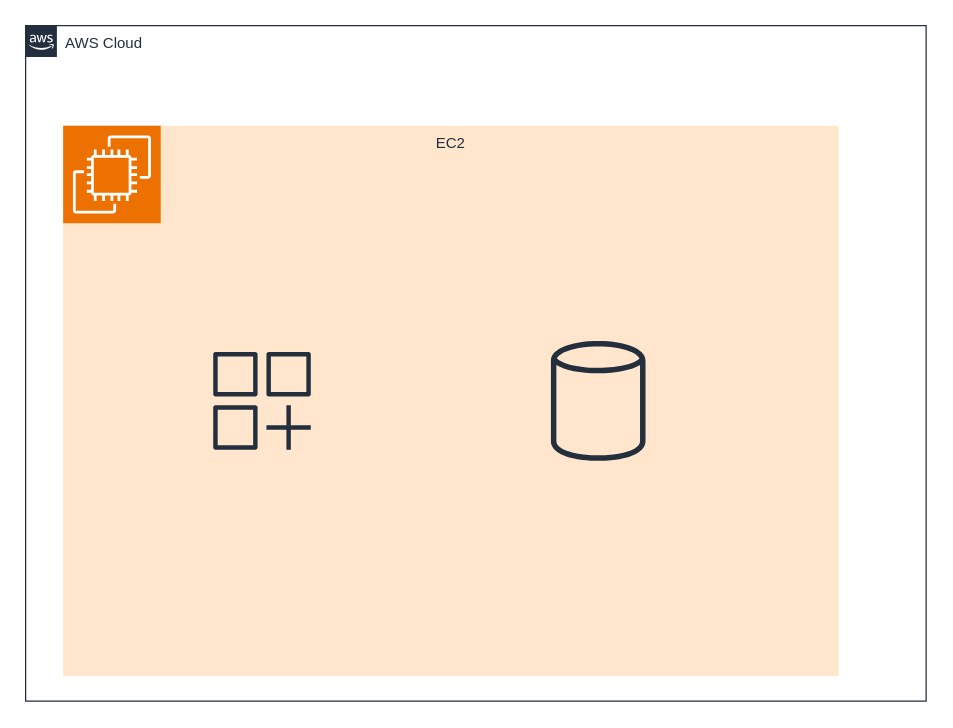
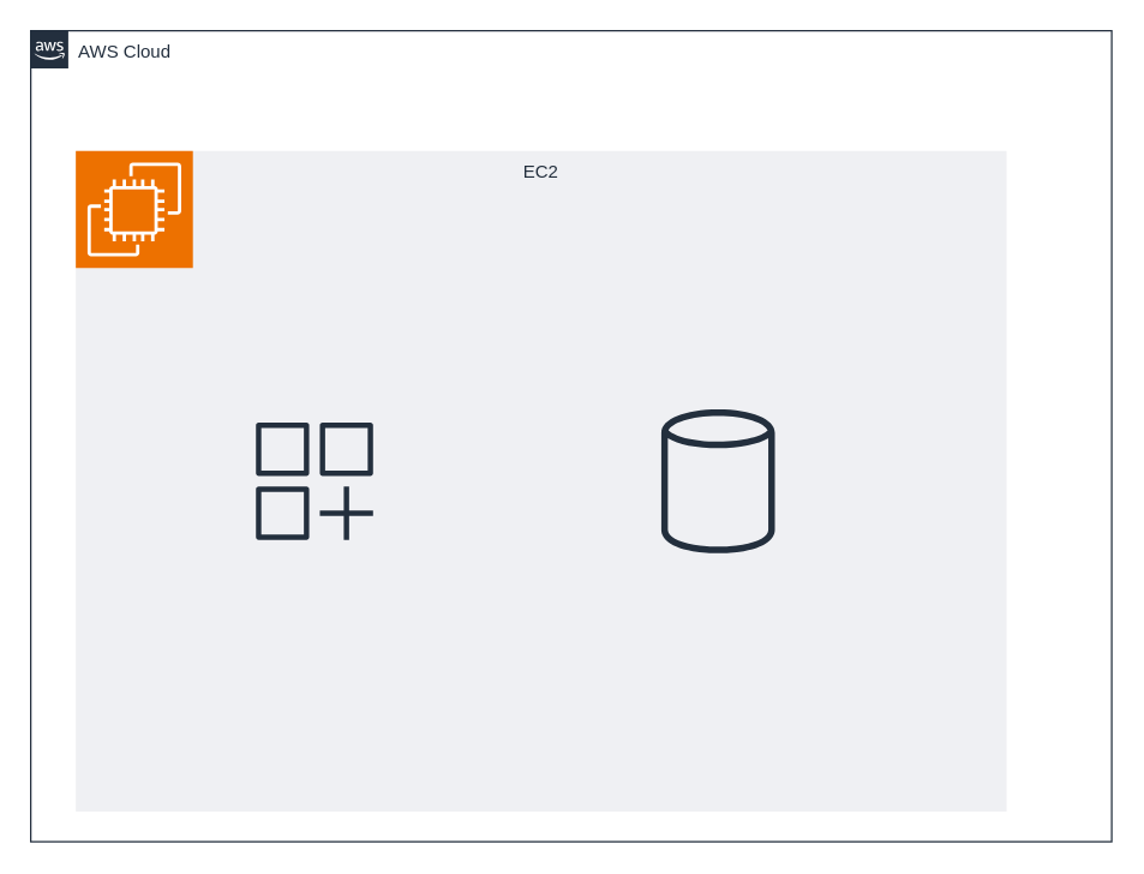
  <mxCell id="0" />
  <mxCell id="1" parent="0" />
  <mxCell id="2" value="AWS Cloud" style="points=[[0,0],[0.25,0],[0.5,0],[0.75,0],[1,0],[1,0.25],[1,0.5],[1,0.75],[1,1],[0.75,1],[0.5,1],[0.25,1],[0,1],[0,0.75],[0,0.5],[0,0.25]];outlineConnect=0;gradientColor=none;html=1;whiteSpace=wrap;fontSize=12;fontStyle=0;container=1;pointerEvents=0;collapsible=0;recursiveResize=0;shape=mxgraph.aws4.group;grIcon=mxgraph.aws4.group_aws_cloud_alt;strokeColor=#232F3E;fillColor=none;verticalAlign=top;align=left;spacingLeft=30;fontColor=#232F3E;dashed=0;" vertex="1" parent="1"><mxGeometry x="20" y="20" width="720" height="540" as="geometry" /></mxCell>
- <mxCell id="3" value="EC2" style="fillColor=#ffe6cc;strokeColor=none;dashed=0;verticalAlign=top;fontStyle=0;fontColor=#232F3D;whiteSpace=wrap;html=1;" vertex="1" parent="2"><mxGeometry x="30" y="80" width="620" height="440" as="geometry" /></mxCell>
+ <mxCell id="3" value="EC2" style="fillColor=#EFF0F3;strokeColor=none;dashed=0;verticalAlign=top;fontStyle=0;fontColor=#232F3D;whiteSpace=wrap;html=1;" vertex="1" parent="2"><mxGeometry x="30" y="80" width="620" height="440" as="geometry" /></mxCell>
  <mxCell id="4" value="" style="sketch=0;points=[[0,0,0],[0.25,0,0],[0.5,0,0],[0.75,0,0],[1,0,0],[0,1,0],[0.25,1,0],[0.5,1,0],[0.75,1,0],[1,1,0],[0,0.25,0],[0,0.5,0],[0,0.75,0],[1,0.25,0],[1,0.5,0],[1,0.75,0]];outlineConnect=0;fontColor=#232F3E;fillColor=#ED7100;strokeColor=#ffffff;dashed=0;verticalLabelPosition=bottom;verticalAlign=top;align=center;html=1;fontSize=12;fontStyle=0;aspect=fixed;shape=mxgraph.aws4.resourceIcon;resIcon=mxgraph.aws4.ec2;" vertex="1" parent="2"><mxGeometry x="30" y="80" width="78" height="78" as="geometry" /></mxCell>
  <mxCell id="5" value="" style="sketch=0;outlineConnect=0;fontColor=#232F3E;gradientColor=none;fillColor=#232F3D;strokeColor=none;dashed=0;verticalLabelPosition=bottom;verticalAlign=top;align=center;html=1;fontSize=12;fontStyle=0;aspect=fixed;pointerEvents=1;shape=mxgraph.aws4.generic_application;" vertex="1" parent="2"><mxGeometry x="150" y="261" width="78" height="78" as="geometry" /></mxCell>
  <mxCell id="6" value="" style="shape=image;verticalLabelPosition=bottom;labelBackgroundColor=default;verticalAlign=top;aspect=fixed;imageAspect=0;image=https://upload.wikimedia.org/wikipedia/commons/thumb/3/36/Logo.min.svg/2560px-Logo.min.svg.png;" vertex="1" parent="2"><mxGeometry x="137.28" y="231" width="103.45" height="30" as="geometry" /></mxCell>
  <mxCell id="7" value="" style="sketch=0;outlineConnect=0;fontColor=#232F3E;gradientColor=none;fillColor=#232F3D;strokeColor=none;dashed=0;verticalLabelPosition=bottom;verticalAlign=top;align=center;html=1;fontSize=12;fontStyle=0;aspect=fixed;pointerEvents=1;shape=mxgraph.aws4.generic_database;" vertex="1" parent="2"><mxGeometry x="420" y="250" width="75.64" height="100" as="geometry" /></mxCell>
  <mxCell id="8" value="" style="shape=image;verticalLabelPosition=bottom;labelBackgroundColor=default;verticalAlign=top;aspect=fixed;imageAspect=0;image=https://upload.wikimedia.org/wikipedia/commons/thumb/c/ca/MariaDB_colour_logo.svg/2560px-MariaDB_colour_logo.svg.png;" vertex="1" parent="2"><mxGeometry x="403.91" y="219.45" width="107.82" height="30.55" as="geometry" /></mxCell>
